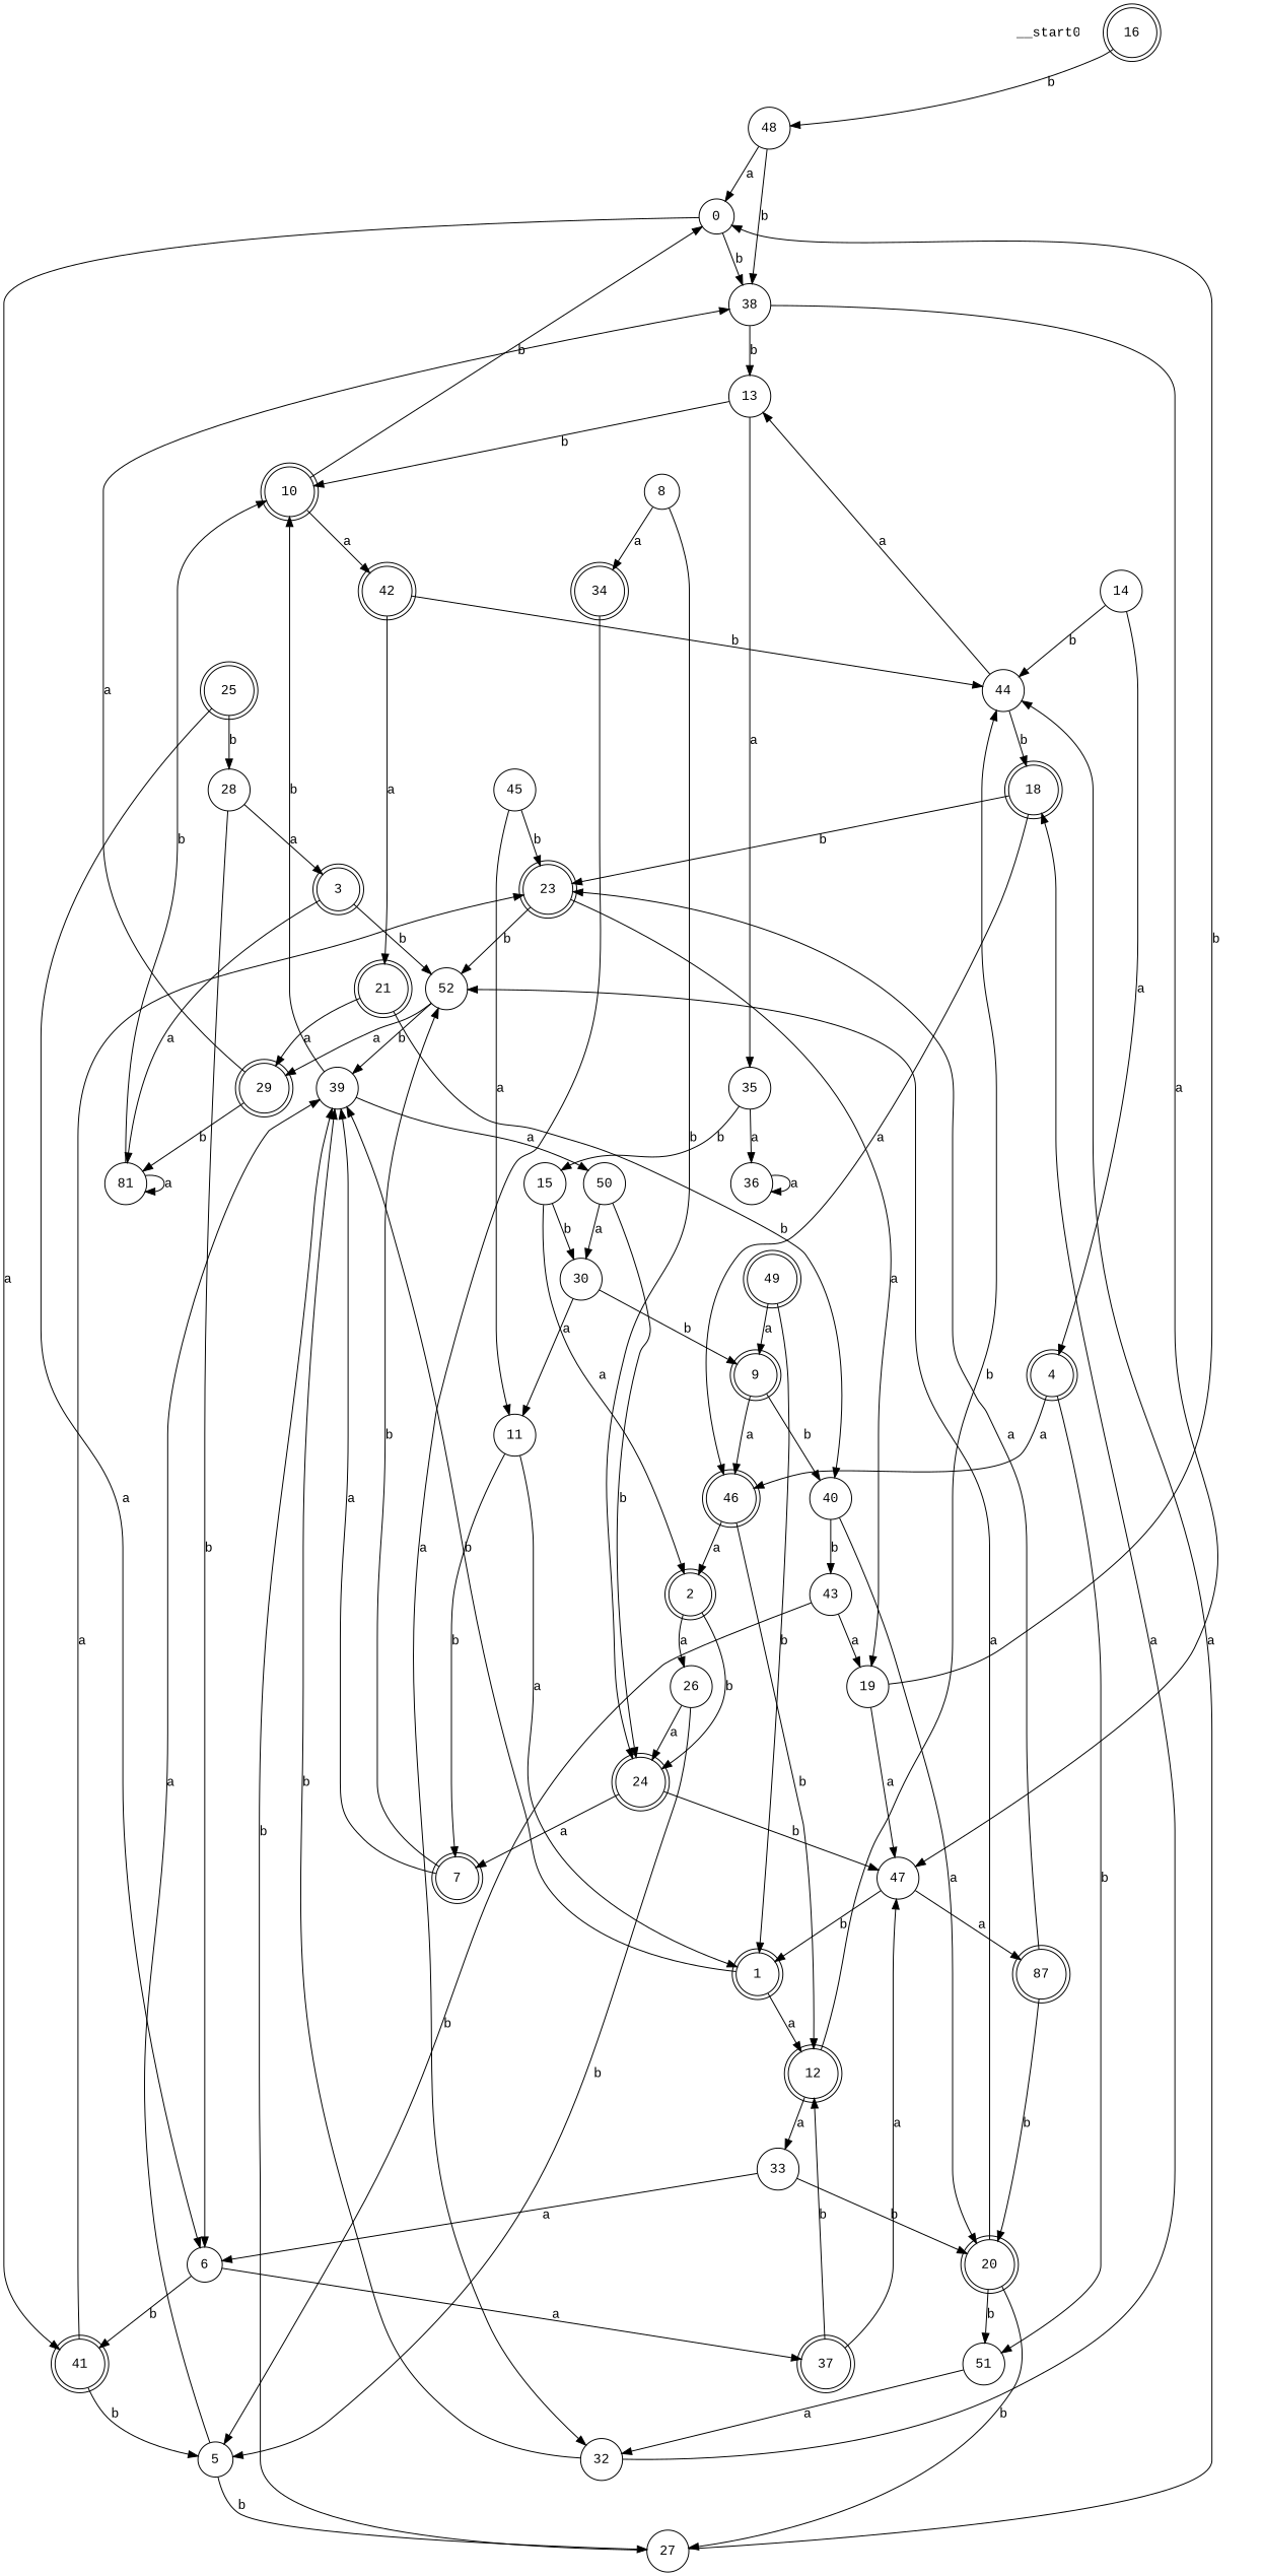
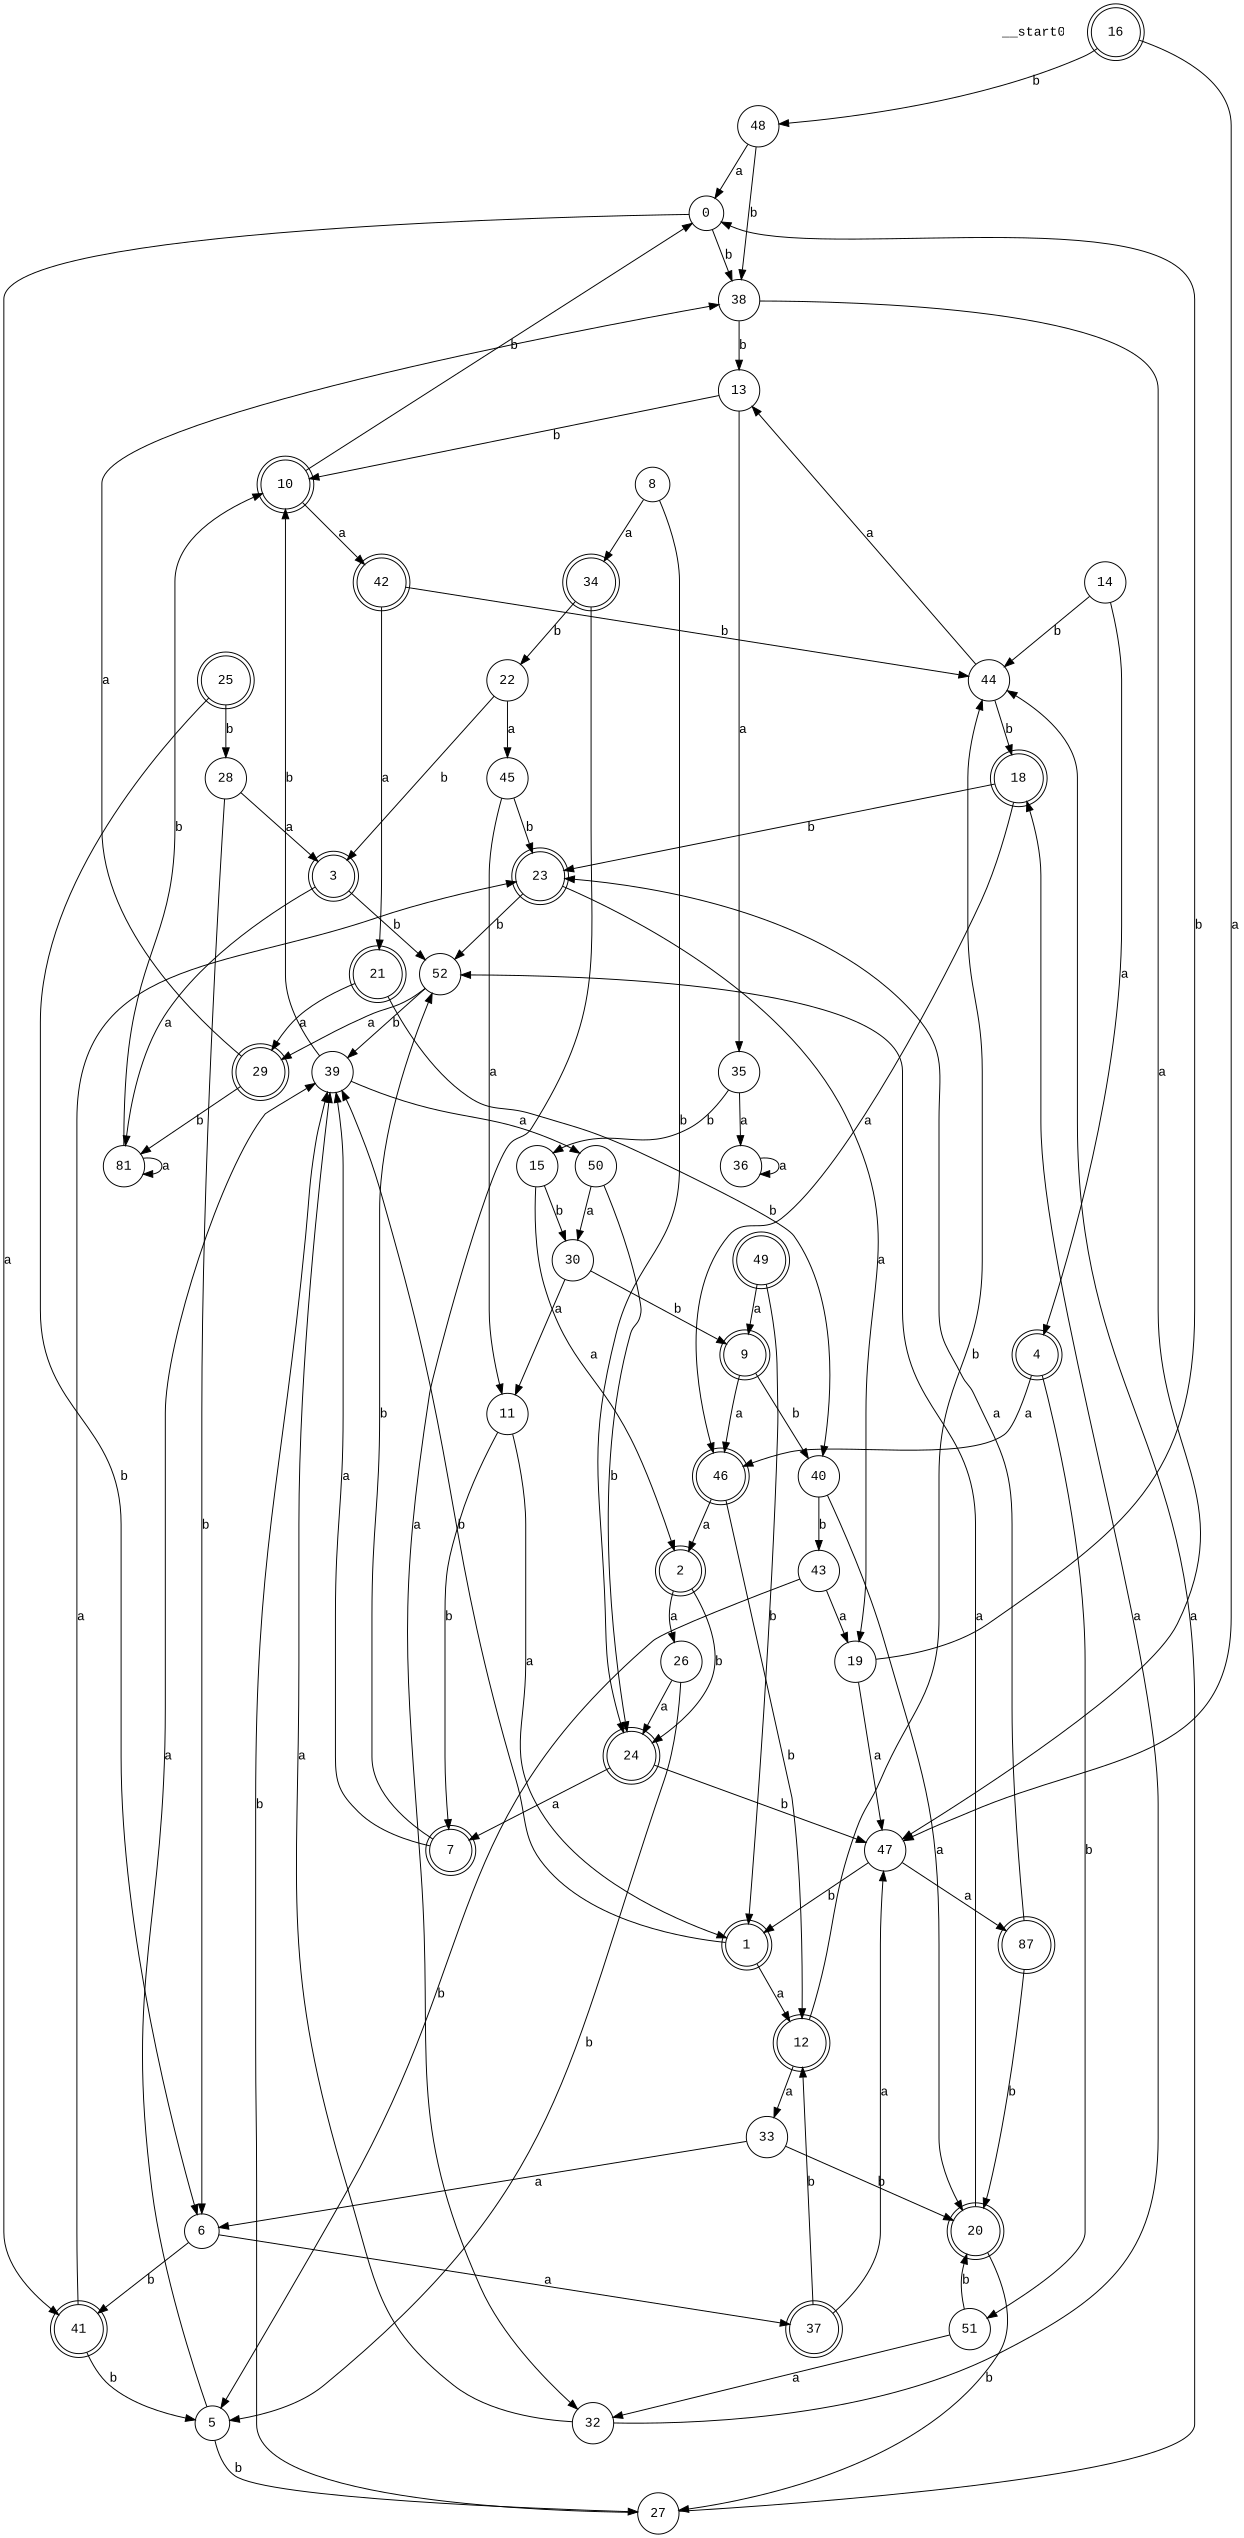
  digraph {
    fontname="Liberation Mono"
    rankdir=TB
    node [fontname="Liberation Mono" shape=circle color=black fillcolor=white style=filled]
    edge [fontname="Liberation Mono"]
    __start0 [shape=none color="" fillcolor="" style=""]
    n2 [label=0]
    n3 [label=38]
    n4 [label=41 shape=doublecircle style="rounded,filled"]
    n5 [label=13]
    n6 [label=47]
    n7 [label=5]
    n8 [label=23 shape=doublecircle style="rounded,filled"]
    n9 [label=1 shape=doublecircle style="rounded,filled"]
    n10 [label=12 shape=doublecircle style="rounded,filled"]
    n11 [label=39]
    n12 [label=33]
    n13 [label=44]
    n14 [label=10 shape=doublecircle style="rounded,filled"]
    n15 [label=50]
    n16 [label=2 shape=doublecircle style="rounded,filled"]
    n17 [label=24 shape=doublecircle style="rounded,filled"]
    n18 [label=26]
    n19 [label=7 shape=doublecircle style="rounded,filled"]
    n20 [label=3 shape=doublecircle style="rounded,filled"]
    n21 [label=81]
    n22 [label=52]
    n23 [label=29 shape=doublecircle style="rounded,filled"]
    n24 [label=4 shape=doublecircle style="rounded,filled"]
    n25 [label=46 shape=doublecircle style="rounded,filled"]
    n26 [label=51]
    n27 [label=20 shape=doublecircle style="rounded,filled"]
    n28 [label=32]
    n29 [label=27]
    n30 [label=6]
    n31 [label=37 shape=doublecircle style="rounded,filled"]
    n32 [label=8]
    n33 [label=34 shape=doublecircle style="rounded,filled"]
+   n34 [label=22]
    n35 [label=9 shape=doublecircle style="rounded,filled"]
    n36 [label=40]
    n37 [label=43]
    n38 [label=42 shape=doublecircle style="rounded,filled"]
    n39 [label=21 shape=doublecircle style="rounded,filled"]
    n40 [label=11]
    n41 [label=18 shape=doublecircle style="rounded,filled"]
    n42 [label=35]
    n43 [label=15]
    n44 [label=36]
    n45 [label=14]
    n46 [label=30]
    n47 [label=16 shape=doublecircle style="rounded,filled"]
    n48 [label=48]
    n49 [label=87 shape=doublecircle style="rounded,filled"]
    n50 [label=19]
    n51 [label=45]
    n52 [label=25 shape=doublecircle style="rounded,filled"]
    n53 [label=28]
    n54 [label=49 shape=doublecircle style="rounded,filled"]
    n2 -> n3 [label=b]
    n2 -> n4 [label=a]
    n3 -> n5 [label=b]
    n3 -> n6 [label=a]
    n4 -> n7 [label=b]
    n4 -> n8 [label=a]
    n5 -> n14 [label=b]
    n5 -> n42 [label=a]
    n6 -> n9 [label=b]
    n6 -> n49 [label=a]
    n7 -> n11 [label=a]
    n7 -> n29 [label=b]
    n8 -> n22 [label=b]
    n8 -> n50 [label=a]
    n9 -> n10 [label=a]
    n9 -> n11 [label=b]
    n10 -> n12 [label=a]
    n10 -> n13 [label=b]
    n11 -> n14 [label=b]
    n11 -> n15 [label=a]
    n12 -> n27 [label=b]
    n12 -> n30 [label=a]
    n13 -> n5 [label=a]
    n13 -> n41 [label=b]
    n14 -> n2 [label=b]
    n14 -> n38 [label=a]
    n15 -> n17 [label=b]
    n15 -> n46 [label=a]
    n16 -> n17 [label=b]
    n16 -> n18 [label=a]
    n17 -> n6 [label=b]
    n17 -> n19 [label=a]
    n18 -> n7 [label=b]
    n18 -> n17 [label=a]
    n19 -> n11 [label=a]
    n19 -> n22 [label=b]
    n20 -> n21 [label=a]
    n20 -> n22 [label=b]
    n21 -> n14 [label=b]
    n21 -> n21 [label=a]
    n22 -> n11 [label=b]
    n22 -> n23 [label=a]
    n23 -> n3 [label=a]
    n23 -> n21 [label=b]
    n24 -> n25 [label=a]
    n24 -> n26 [label=b]
    n25 -> n10 [label=b]
    n25 -> n16 [label=a]
-   n27 -> n26 [label=b]
+   n26 -> n27 [label=b]
    n26 -> n28 [label=a]
    n27 -> n22 [label=a]
    n27 -> n29 [label=b]
-   n28 -> n11 [label=b]
+   n28 -> n11 [label=a]
    n28 -> n41 [label=a]
    n29 -> n11 [label=b]
    n29 -> n13 [label=a]
    n30 -> n4 [label=b]
    n30 -> n31 [label=a]
    n31 -> n6 [label=a]
    n31 -> n10 [label=b]
    n32 -> n17 [label=b]
    n32 -> n33 [label=a]
    n33 -> n28 [label=a]
+   n33 -> n34 [label=b]
+   n34 -> n20 [label=b]
+   n34 -> n51 [label=a]
    n35 -> n25 [label=a]
    n35 -> n36 [label=b]
    n36 -> n27 [label=a]
    n36 -> n37 [label=b]
    n37 -> n7 [label=b]
    n37 -> n50 [label=a]
    n38 -> n13 [label=b]
    n38 -> n39 [label=a]
    n39 -> n23 [label=a]
    n39 -> n36 [label=b]
    n40 -> n9 [label=a]
    n40 -> n19 [label=b]
    n41 -> n8 [label=b]
    n41 -> n25 [label=a]
    n42 -> n43 [label=b]
    n42 -> n44 [label=a]
    n43 -> n16 [label=a]
    n43 -> n46 [label=b]
    n44 -> n44 [label=a]
    n45 -> n13 [label=b]
    n45 -> n24 [label=a]
    n46 -> n35 [label=b]
    n46 -> n40 [label=a]
+   n47 -> n6 [label=a]
    n47 -> n48 [label=b]
    n48 -> n2 [label=a]
    n48 -> n3 [label=b]
    n49 -> n8 [label=a]
    n49 -> n27 [label=b]
    n50 -> n2 [label=b]
    n50 -> n6 [label=a]
    n51 -> n8 [label=b]
    n51 -> n40 [label=a]
-   n52 -> n30 [label=a]
+   n52 -> n30 [label=b]
    n52 -> n53 [label=b]
    n53 -> n20 [label=a]
    n53 -> n30 [label=b]
    n54 -> n9 [label=b]
    n54 -> n35 [label=a]
  }
